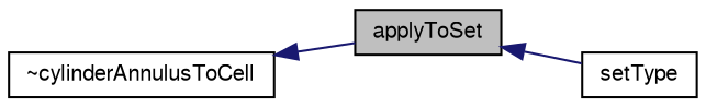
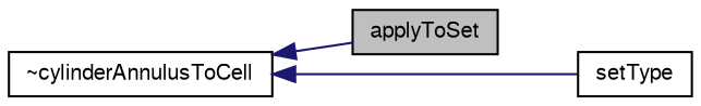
  digraph {
    rankdir=LR
    node [color=black fontname=FreeSans fontsize=10 shape=record]
    edge [color=midnightblue dir=back fontname=FreeSans fontsize=10 labelfontname=FreeSans labelfontsize=10 style=solid]
    n1 [fillcolor=grey75 fontcolor=black height=0.2 label=applyToSet style=filled width=0.4]
    n2 [height=0.2 label=setType width=0.4]
    n3 [height=0.2 label="~cylinderAnnulusToCell" width=0.4]
-   n1 -> n2
+   n3 -> n2
    n3 -> n1
  }
